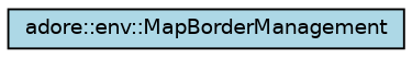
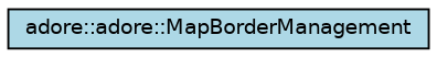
  digraph {
    rankdir=LR
-   n1 [color=black fillcolor=lightblue fontname=Helvetica fontsize=10 height=0.2 label="adore::env::MapBorderManagement" shape=record style=filled width=0.4]
+   n1 [color=black fillcolor=lightblue fontname=Helvetica fontsize=10 height=0.2 label="adore::adore::MapBorderManagement" shape=record style=filled width=0.4]
  }
